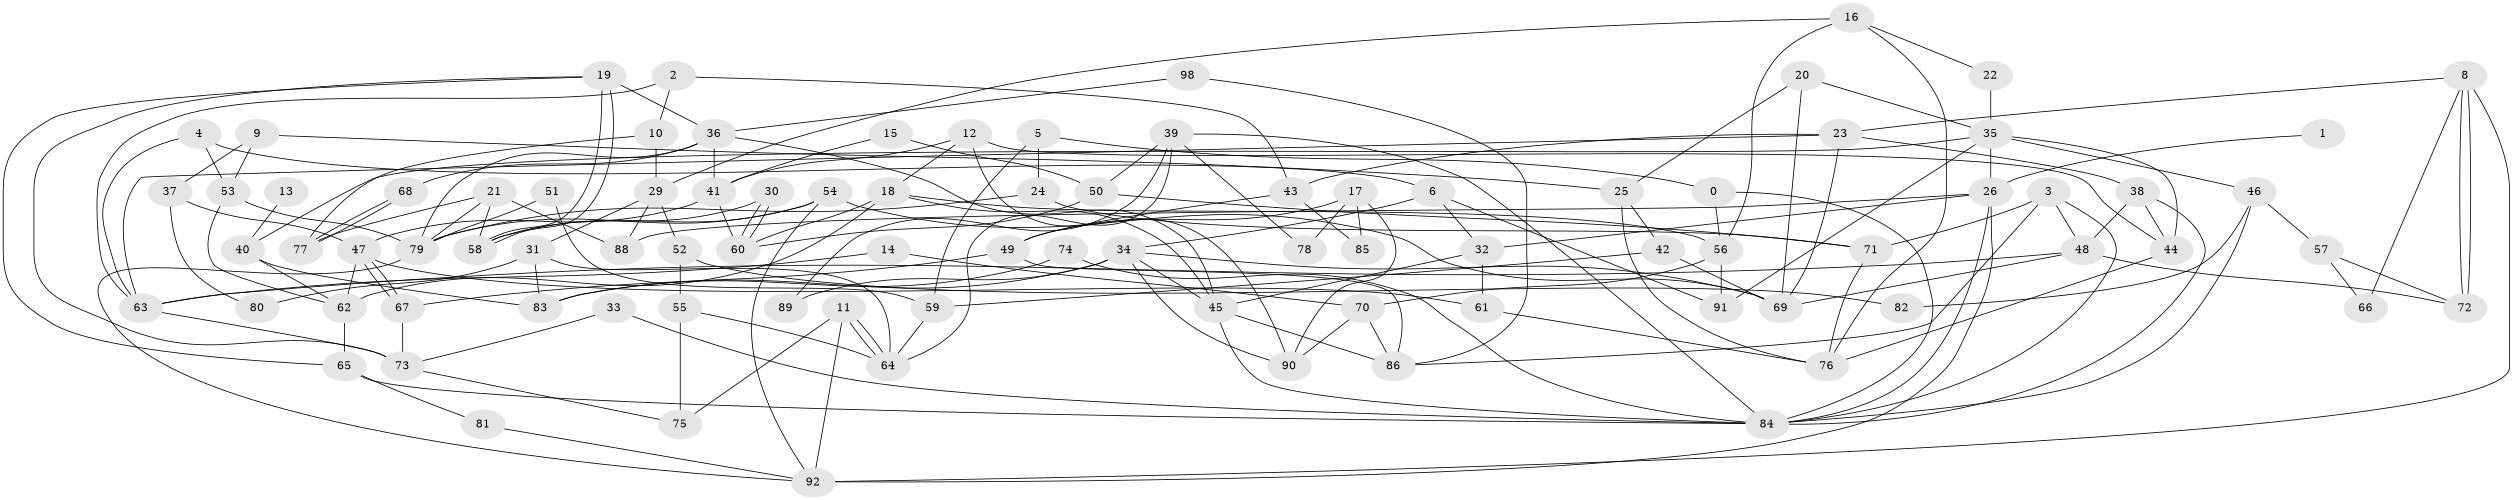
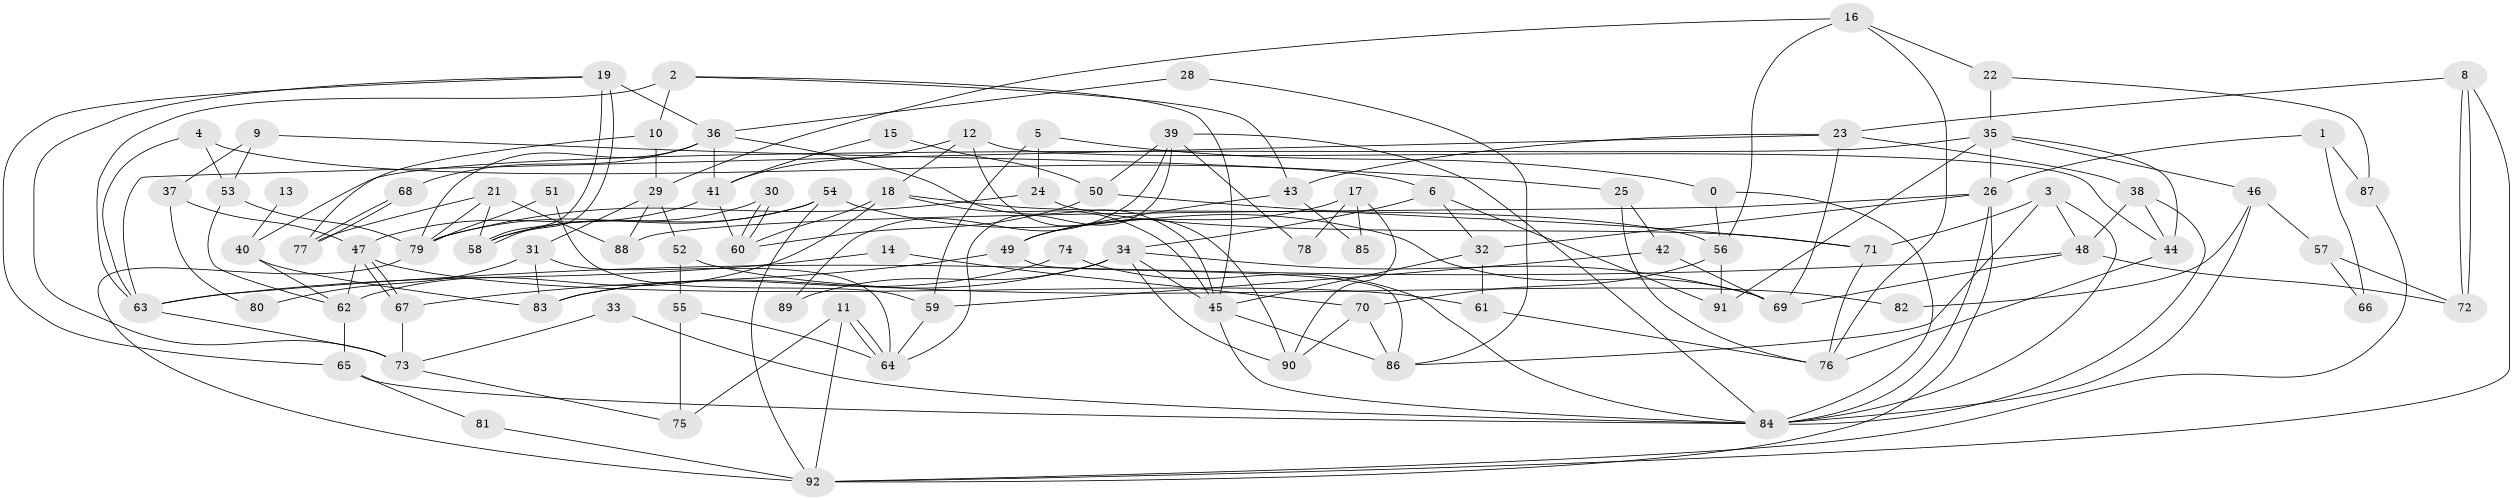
  graph {
    node [color=gray90 style=filled]
    1
    26
    66
+   87
    84
    32
    92
    88
    2
    10
    43
    45
    63
    29
    77
    49
    85
    86
    73
    3
    48
    71
    72
    69
    76
    4
    6
    53
    34
    91
    62
    79
    n33 [label=0]
    5
    59
    24
    56
    64
    61
    90
    83
    89
    70
    8
    23
    38
    9
    25
    37
    42
    80
    47
    31
    52
    11
    75
    12
    18
    41
    44
    60
    13
    40
    65
    14
    15
    50
    16
    22
    35
    17
    78
    67
    19
    36
    58
    68
    81
-   20
    46
    21
-   28 [label=98]
+   28
    82
    55
    30
    33
    57
    39
    51
    54
    74
    1 -- 26
-   8 -- 66
+   1 -- 66
+   1 -- 87
    26 -- 84
    26 -- 32
    26 -- 92
    26 -- 88
+   87 -- 92
    32 -- 45
    32 -- 61
    2 -- 10
    2 -- 43
+   2 -- 45
    2 -- 63
    10 -- 29
    10 -- 77
    43 -- 49
    43 -- 85
    45 -- 84
    45 -- 86
    63 -- 73
    29 -- 88
    29 -- 31
    29 -- 52
    49 -- 86
    49 -- 67
    73 -- 75
    3 -- 84
    3 -- 86
    3 -- 48
    3 -- 71
    48 -- 63
    48 -- 72
    48 -- 69
    71 -- 76
    4 -- 63
    4 -- 6
    4 -- 53
    6 -- 32
    6 -- 34
    6 -- 91
    53 -- 62
    53 -- 79
    34 -- 45
    34 -- 69
    34 -- 90
    34 -- 83
    34 -- 89
    62 -- 65
    79 -- 92
    n33 -- 84
    n33 -- 56
    5 -- n33
    5 -- 59
    5 -- 24
    59 -- 64
    24 -- 71
    24 -- 79
    56 -- 91
    56 -- 70
    61 -- 76
    70 -- 86
    70 -- 90
    8 -- 92
    8 -- 72
    8 -- 72
    8 -- 23
    23 -- 43
    23 -- 63
    23 -- 69
    23 -- 38
    38 -- 84
    38 -- 48
    38 -- 44
    9 -- 53
    9 -- 25
    9 -- 37
    25 -- 76
    25 -- 42
    37 -- 80
    37 -- 47
    42 -- 69
    42 -- 59
    47 -- 62
    47 -- 61
    47 -- 67
    47 -- 67
    31 -- 64
    31 -- 83
    31 -- 80
    52 -- 82
    52 -- 55
    11 -- 92
    11 -- 64
    11 -- 64
    11 -- 75
    12 -- 90
    12 -- 18
    12 -- 41
    12 -- 44
    18 -- 45
    18 -- 62
    18 -- 56
    18 -- 60
    41 -- 47
    41 -- 60
    44 -- 76
    13 -- 40
    40 -- 62
    40 -- 83
    65 -- 84
    65 -- 81
    14 -- 63
    14 -- 70
    15 -- 41
    15 -- 50
    50 -- 71
    50 -- 60
    16 -- 29
    16 -- 76
    16 -- 56
    16 -- 22
+   22 -- 87
    22 -- 35
    35 -- 26
    35 -- 91
    35 -- 44
    35 -- 40
    35 -- 46
    17 -- 49
    17 -- 85
    17 -- 90
    17 -- 78
    67 -- 73
    19 -- 73
    19 -- 65
    19 -- 36
    19 -- 58
    19 -- 58
    36 -- 45
    36 -- 79
    36 -- 41
    36 -- 68
    68 -- 77
    68 -- 77
    81 -- 92
-   20 -- 69
-   20 -- 25
-   20 -- 35
    46 -- 84
    46 -- 82
    46 -- 57
    21 -- 88
    21 -- 77
    21 -- 79
    21 -- 58
    28 -- 86
    28 -- 36
    55 -- 64
    55 -- 75
    30 -- 60
    30 -- 60
    30 -- 58
    33 -- 84
    33 -- 73
    57 -- 66
    57 -- 72
    39 -- 84
    39 -- 64
    39 -- 89
    39 -- 50
    39 -- 78
    51 -- 79
    51 -- 59
    54 -- 92
    54 -- 69
    54 -- 79
    54 -- 58
    74 -- 84
    74 -- 83
  }
